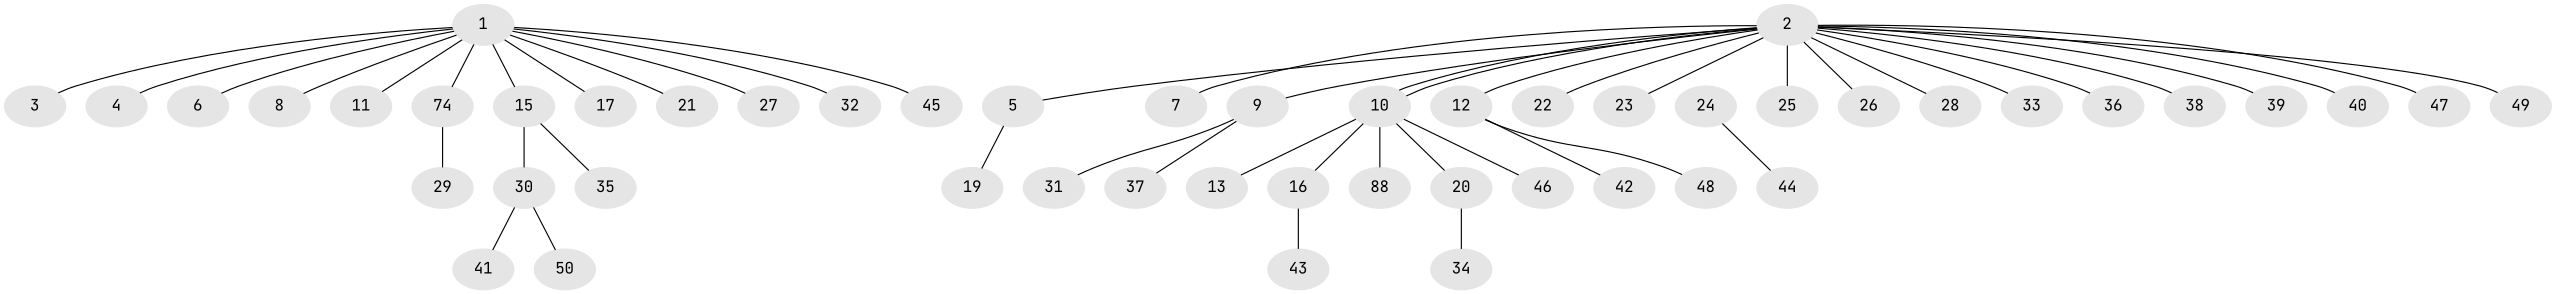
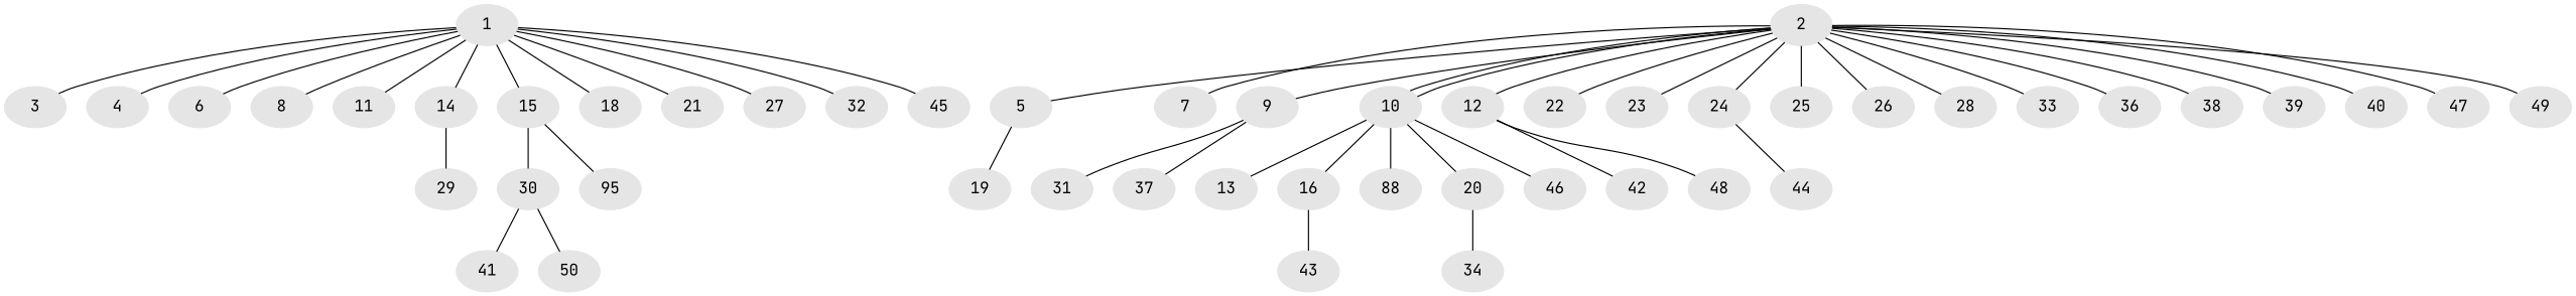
  graph {
    fontname="JetBrains Mono"
    node [color=gray90 fontname="JetBrains Mono" style=filled]
    edge [fontname="JetBrains Mono"]
    1
    3
    4
    6
    8
    11
-   14 [label=74]
+   14
    15
-   17
+   17 [label=18]
    21
    27
    32
    45
    2
    5
    7
    9
    10
    12
    22
    23
    24
    25
    26
    28
    33
    36
    38
    39
    40
    47
    49
    29
    30
-   35
+   35 [label=95]
    19
    31
    37
    13
    16
    n41 [label=88]
    20
    46
    42
    48
    44
    43
    34
    41
    50
    1 -- 3
    1 -- 4
    1 -- 6
    1 -- 8
    1 -- 11
    1 -- 14
    1 -- 15
    1 -- 17
    1 -- 21
    1 -- 27
    1 -- 32
    1 -- 45
    14 -- 29
    15 -- 30
    15 -- 35
    2 -- 5
    2 -- 7
    2 -- 9
    2 -- 10
    2 -- 10
    2 -- 12
    2 -- 22
    2 -- 23
+   2 -- 24
    2 -- 25
    2 -- 26
    2 -- 28
    2 -- 33
    2 -- 36
    2 -- 38
    2 -- 39
    2 -- 40
    2 -- 47
    2 -- 49
    5 -- 19
    9 -- 31
    9 -- 37
    10 -- 13
    10 -- 16
    10 -- n41
    10 -- 20
    10 -- 46
    12 -- 42
    12 -- 48
    24 -- 44
    30 -- 41
    30 -- 50
    16 -- 43
    20 -- 34
  }
